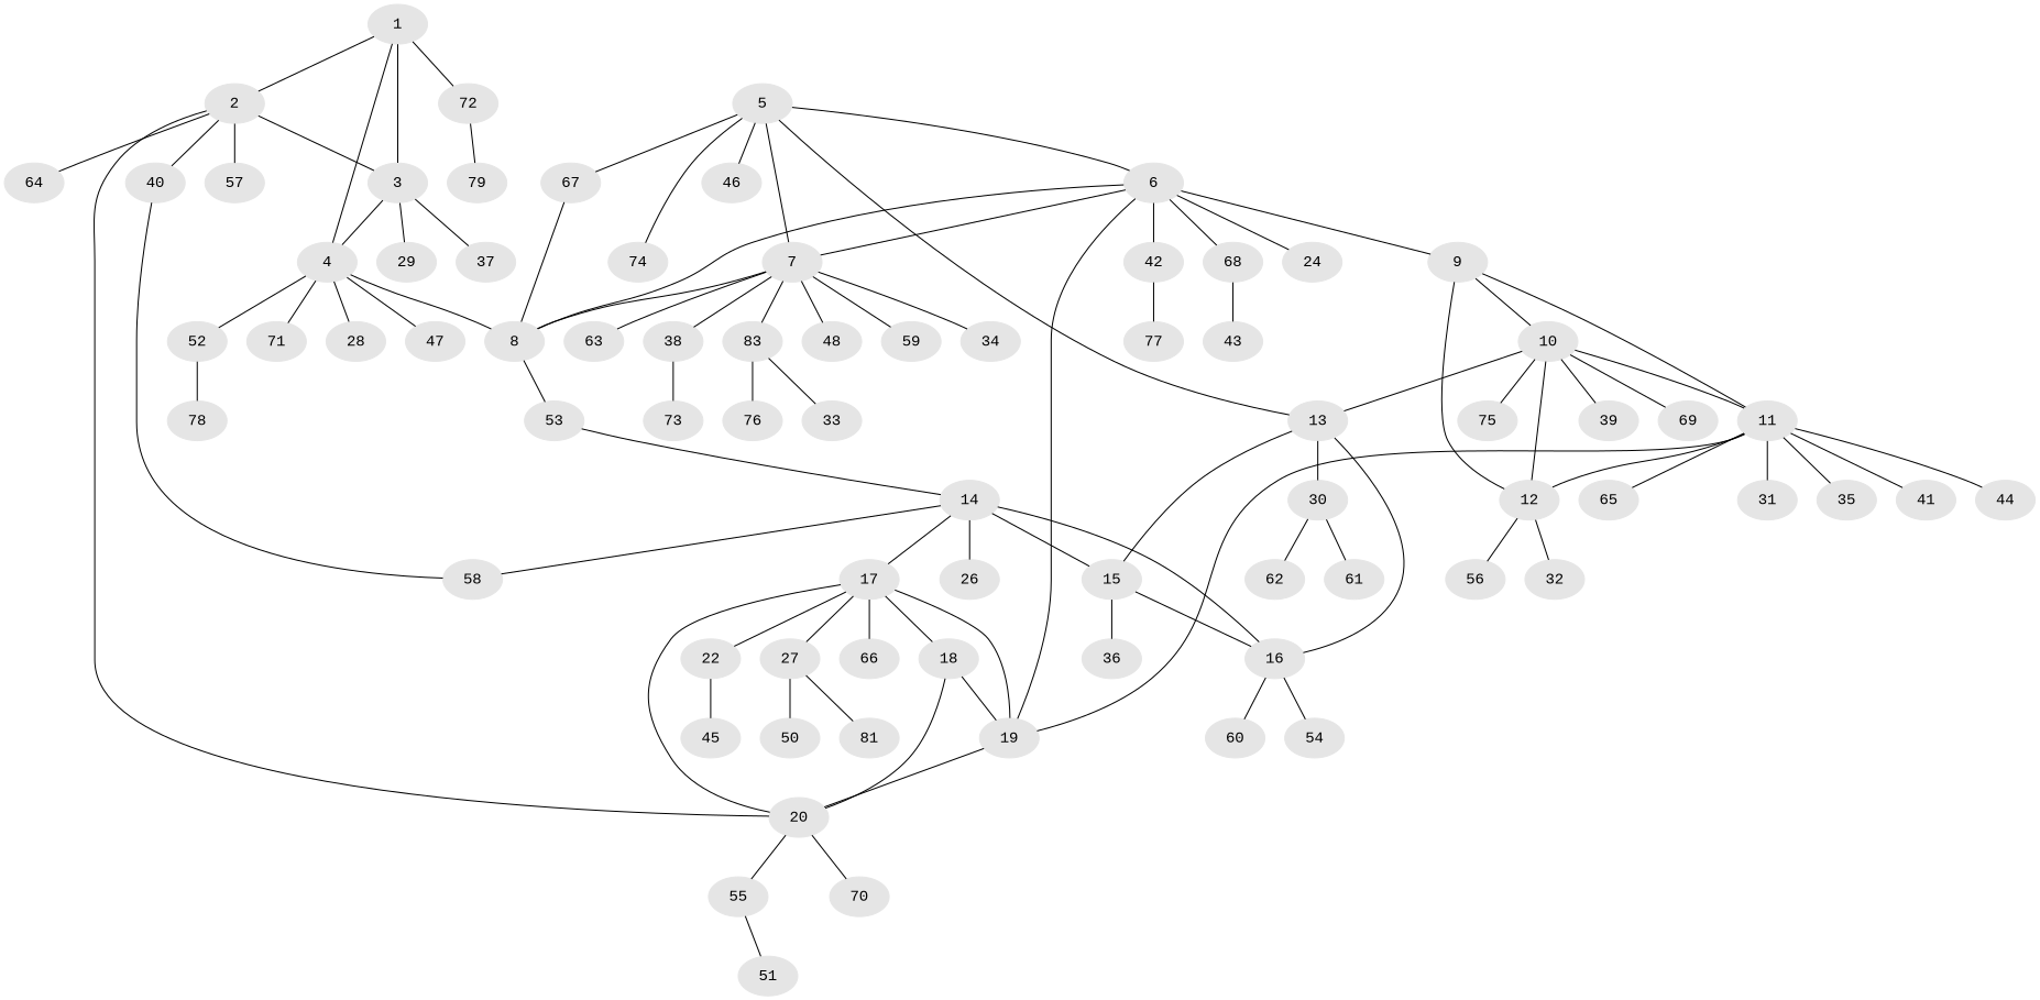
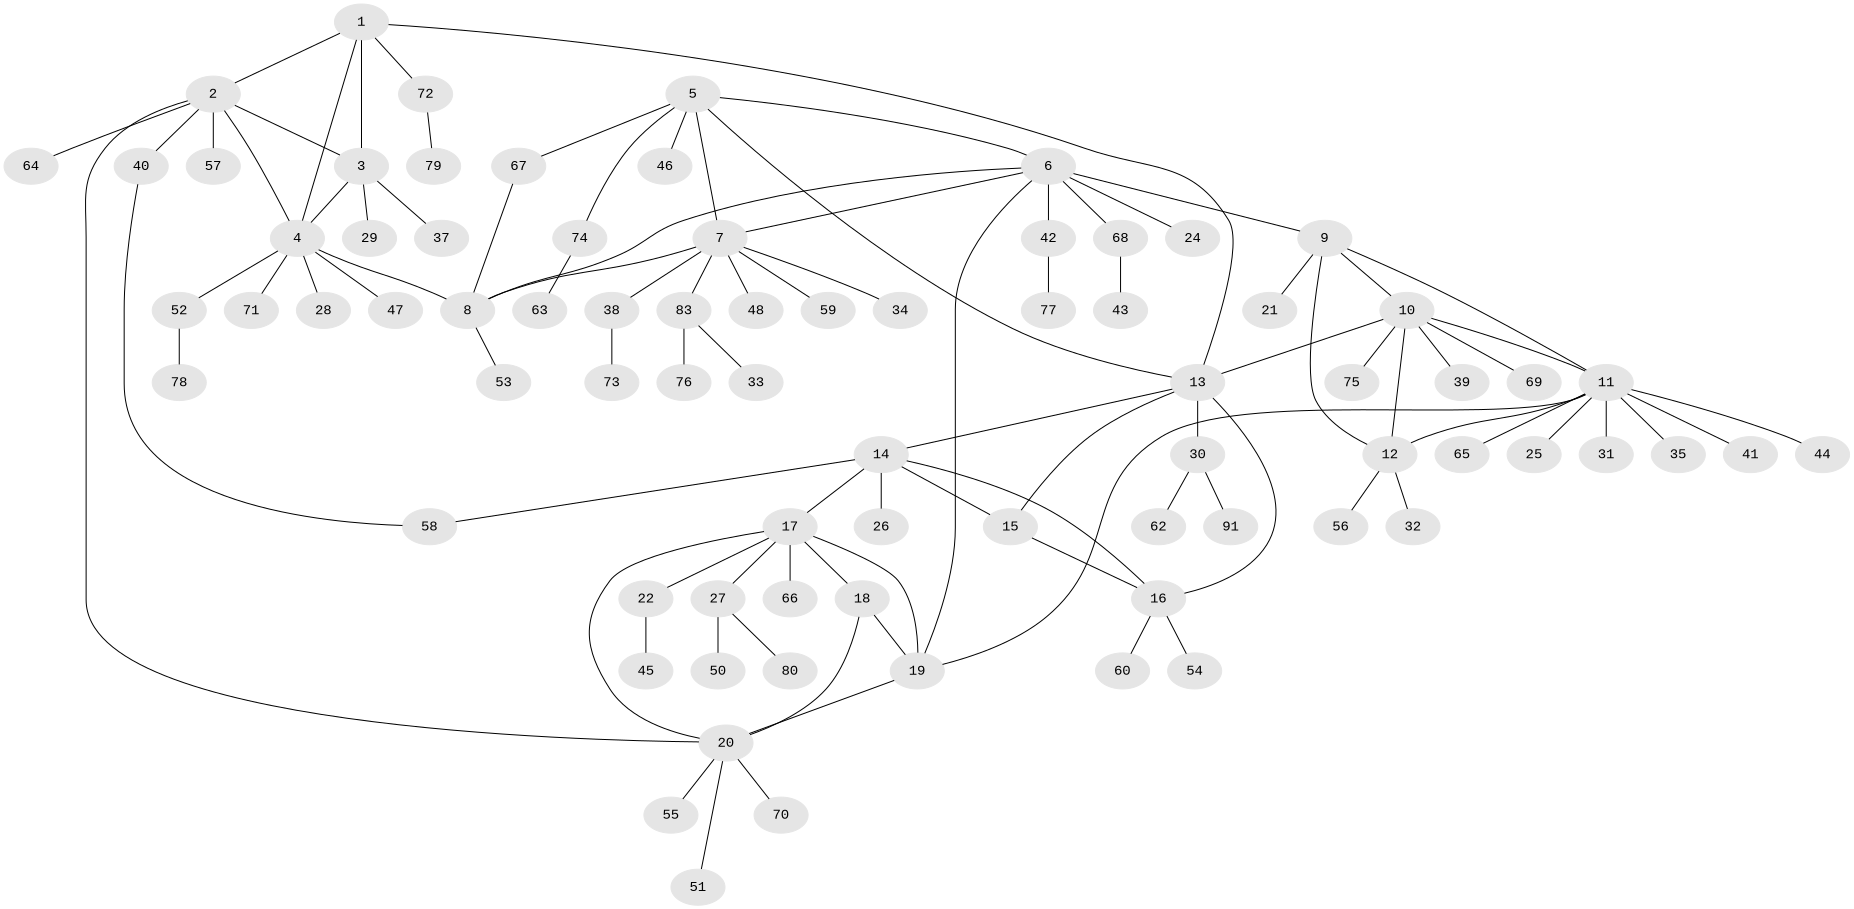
  graph {
    fontname="Liberation Mono"
    node [color=gray90 fontname="Liberation Mono" style=filled]
    edge [fontname="Liberation Mono"]
    1
    2
    3
    4
    13
    72
    20
    40
    57
    64
    29
    37
    8
    28
    47
    52
    71
    14
    15
    16
    30
    79
    10
    11
    12
    39
    69
    75
    51
    55
    70
    58
    53
    78
    5
    6
    7
    46
    67
    74
    9
    19
    24
    42
    68
    n46 [label=83]
    34
    38
    48
    59
    63
+   21
    77
    43
    33
    76
    73
+   25
    31
    35
    41
    44
    65
    32
    56
    17
    26
-   36
    54
    60
-   61
+   61 [label=91]
    62
    18
    22
    27
    66
    45
    50
-   80 [label=81]
+   80
    1 -- 2
    1 -- 3
    1 -- 4
+   1 -- 13
    1 -- 72
    2 -- 3
+   2 -- 4
    2 -- 20
    2 -- 40
    2 -- 57
    2 -- 64
    3 -- 4
    3 -- 29
    3 -- 37
    4 -- 8
    4 -- 28
    4 -- 47
    4 -- 52
    4 -- 71
-   53 -- 14
+   13 -- 14
    13 -- 15
    13 -- 16
    13 -- 30
    72 -- 79
-   55 -- 51
+   20 -- 51
    20 -- 55
    20 -- 70
    40 -- 58
    8 -- 53
    52 -- 78
    14 -- 15
    14 -- 16
    14 -- 58
    14 -- 17
    14 -- 26
    15 -- 16
-   15 -- 36
    16 -- 54
    16 -- 60
    30 -- 61
    30 -- 62
    10 -- 13
    10 -- 11
    10 -- 12
    10 -- 39
    10 -- 69
    10 -- 75
    11 -- 12
    11 -- 19
+   11 -- 25
    11 -- 31
    11 -- 35
    11 -- 41
    11 -- 44
    11 -- 65
    12 -- 32
    12 -- 56
    5 -- 13
    5 -- 6
    5 -- 7
    5 -- 46
    5 -- 67
    5 -- 74
    6 -- 8
    6 -- 7
    6 -- 9
    6 -- 19
    6 -- 24
    6 -- 42
    6 -- 68
    7 -- 8
    7 -- n46
    7 -- 34
    7 -- 38
    7 -- 48
    7 -- 59
-   7 -- 63
+   74 -- 63
    67 -- 8
    9 -- 10
    9 -- 11
    9 -- 12
+   9 -- 21
    19 -- 20
    42 -- 77
    68 -- 43
    n46 -- 33
    n46 -- 76
    38 -- 73
    17 -- 20
    17 -- 19
    17 -- 18
    17 -- 22
    17 -- 27
    17 -- 66
    18 -- 20
    18 -- 19
    22 -- 45
    27 -- 50
    27 -- 80
  }
